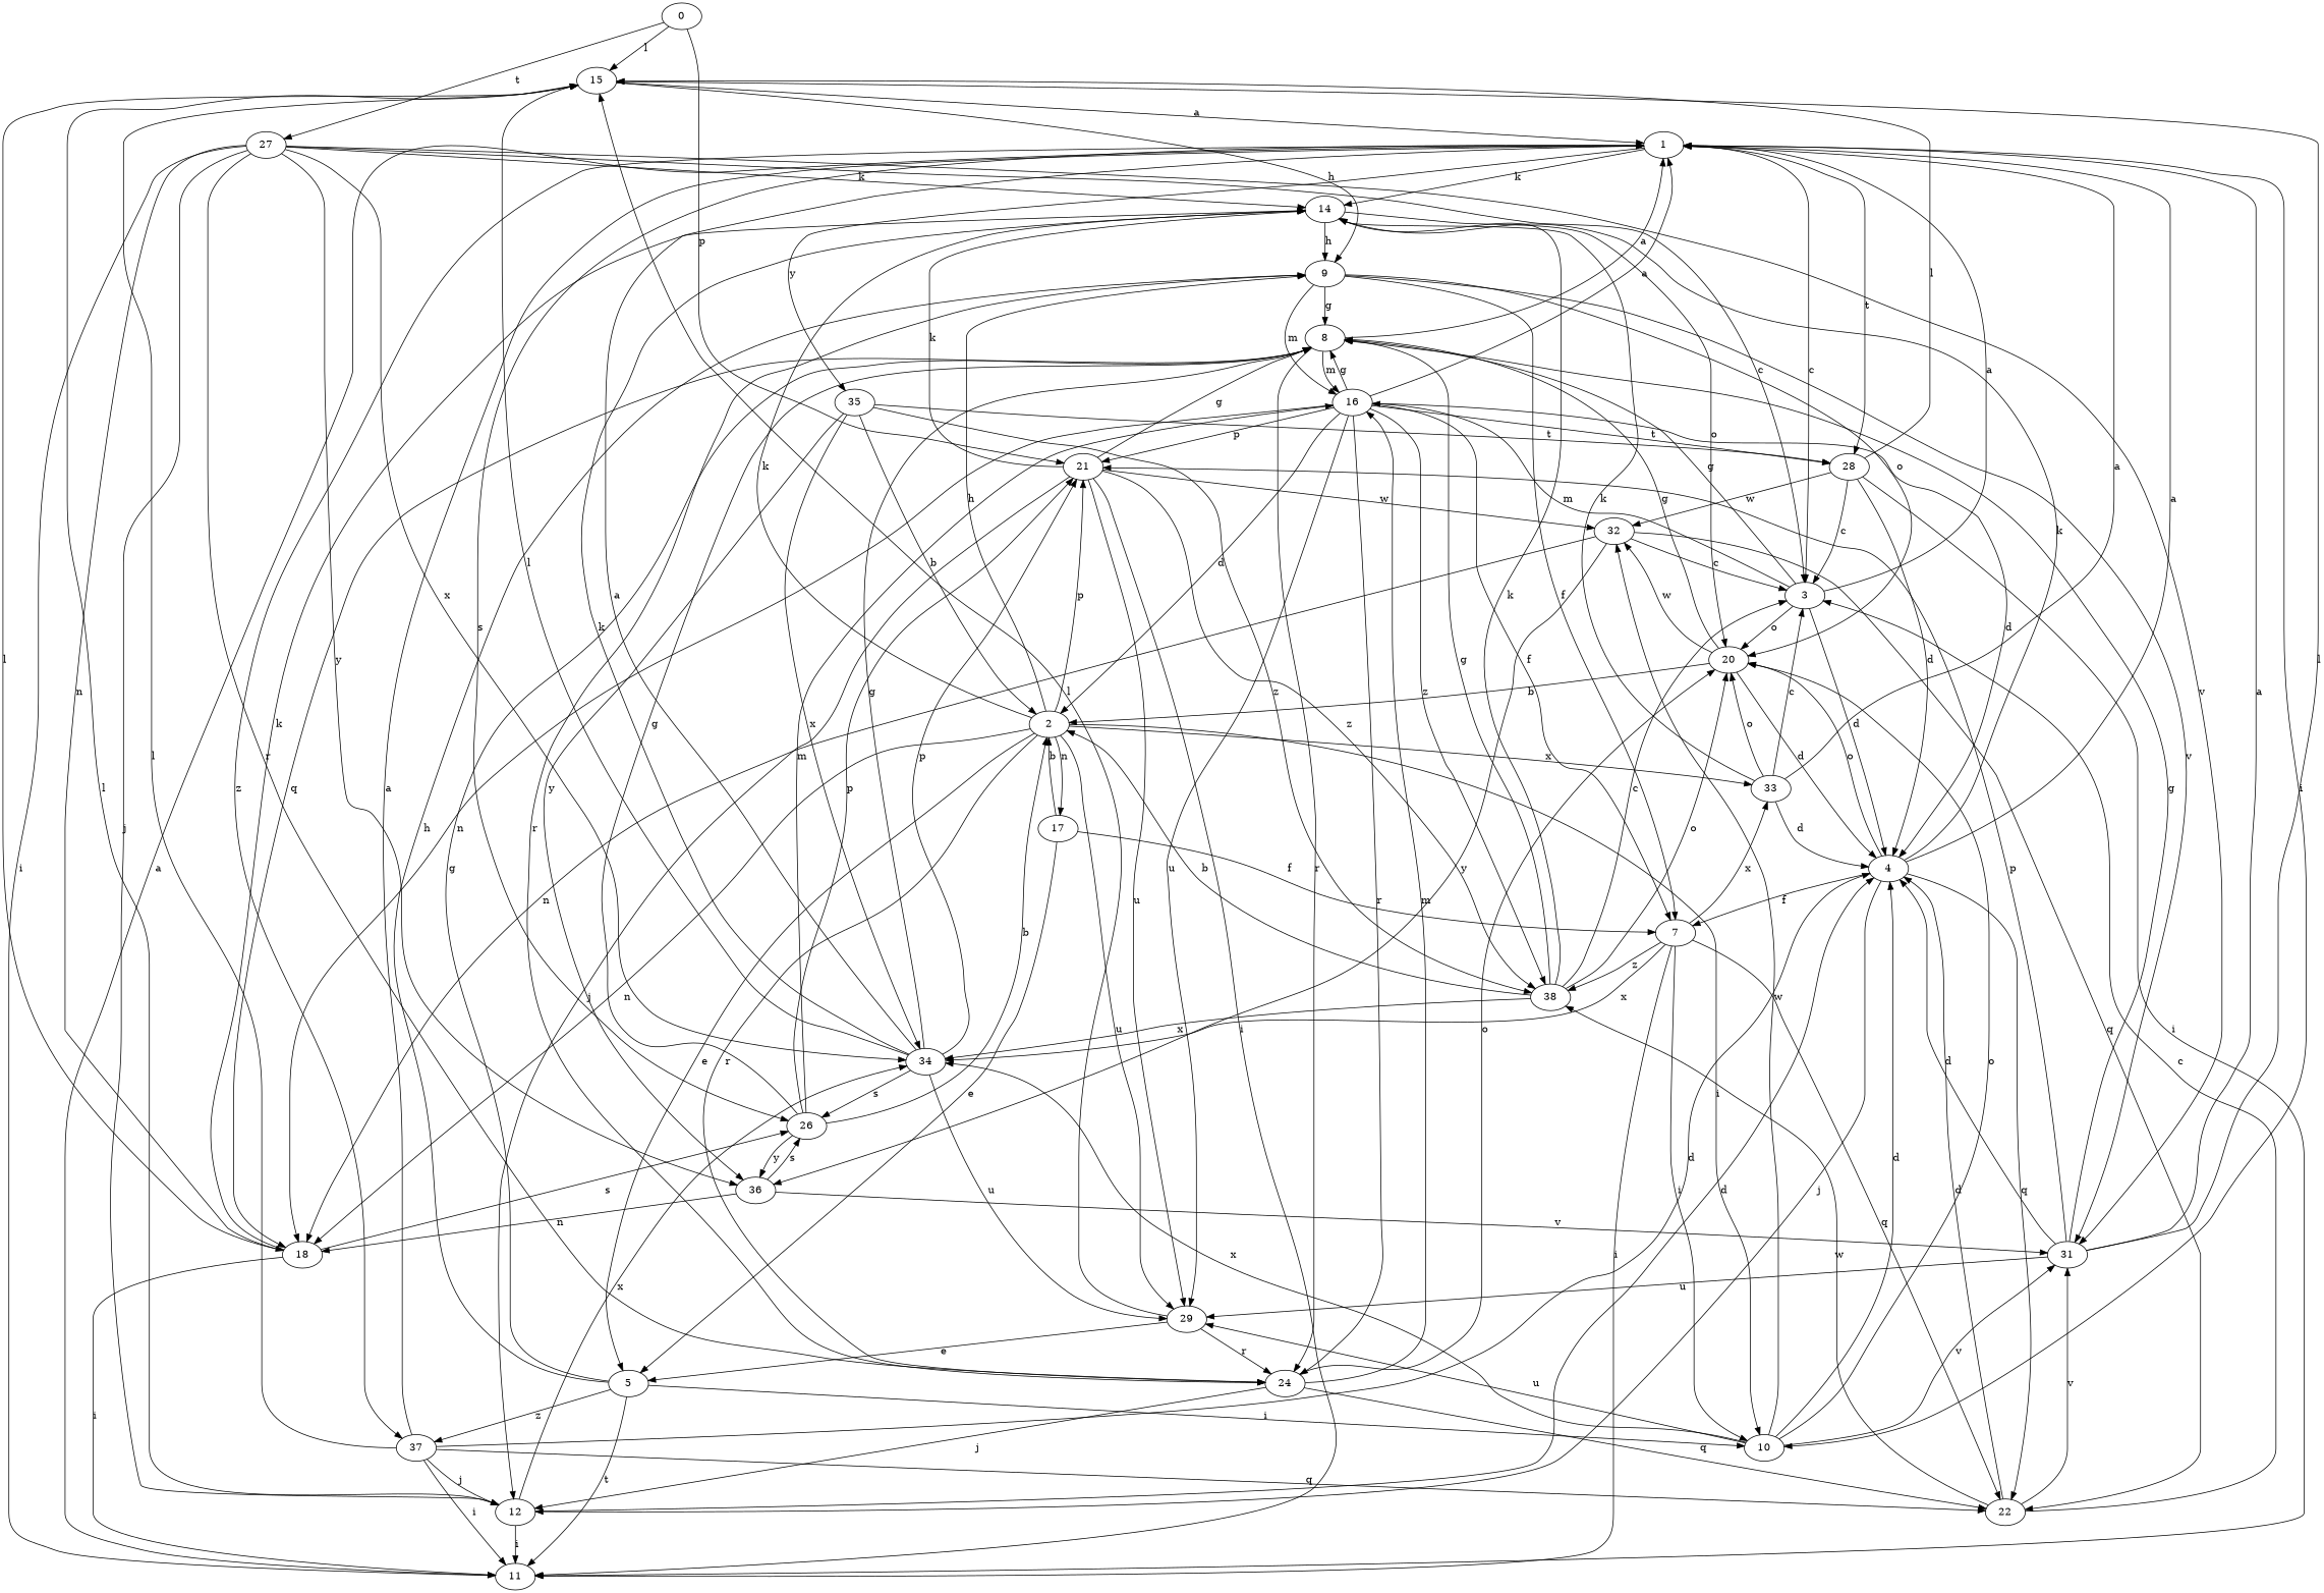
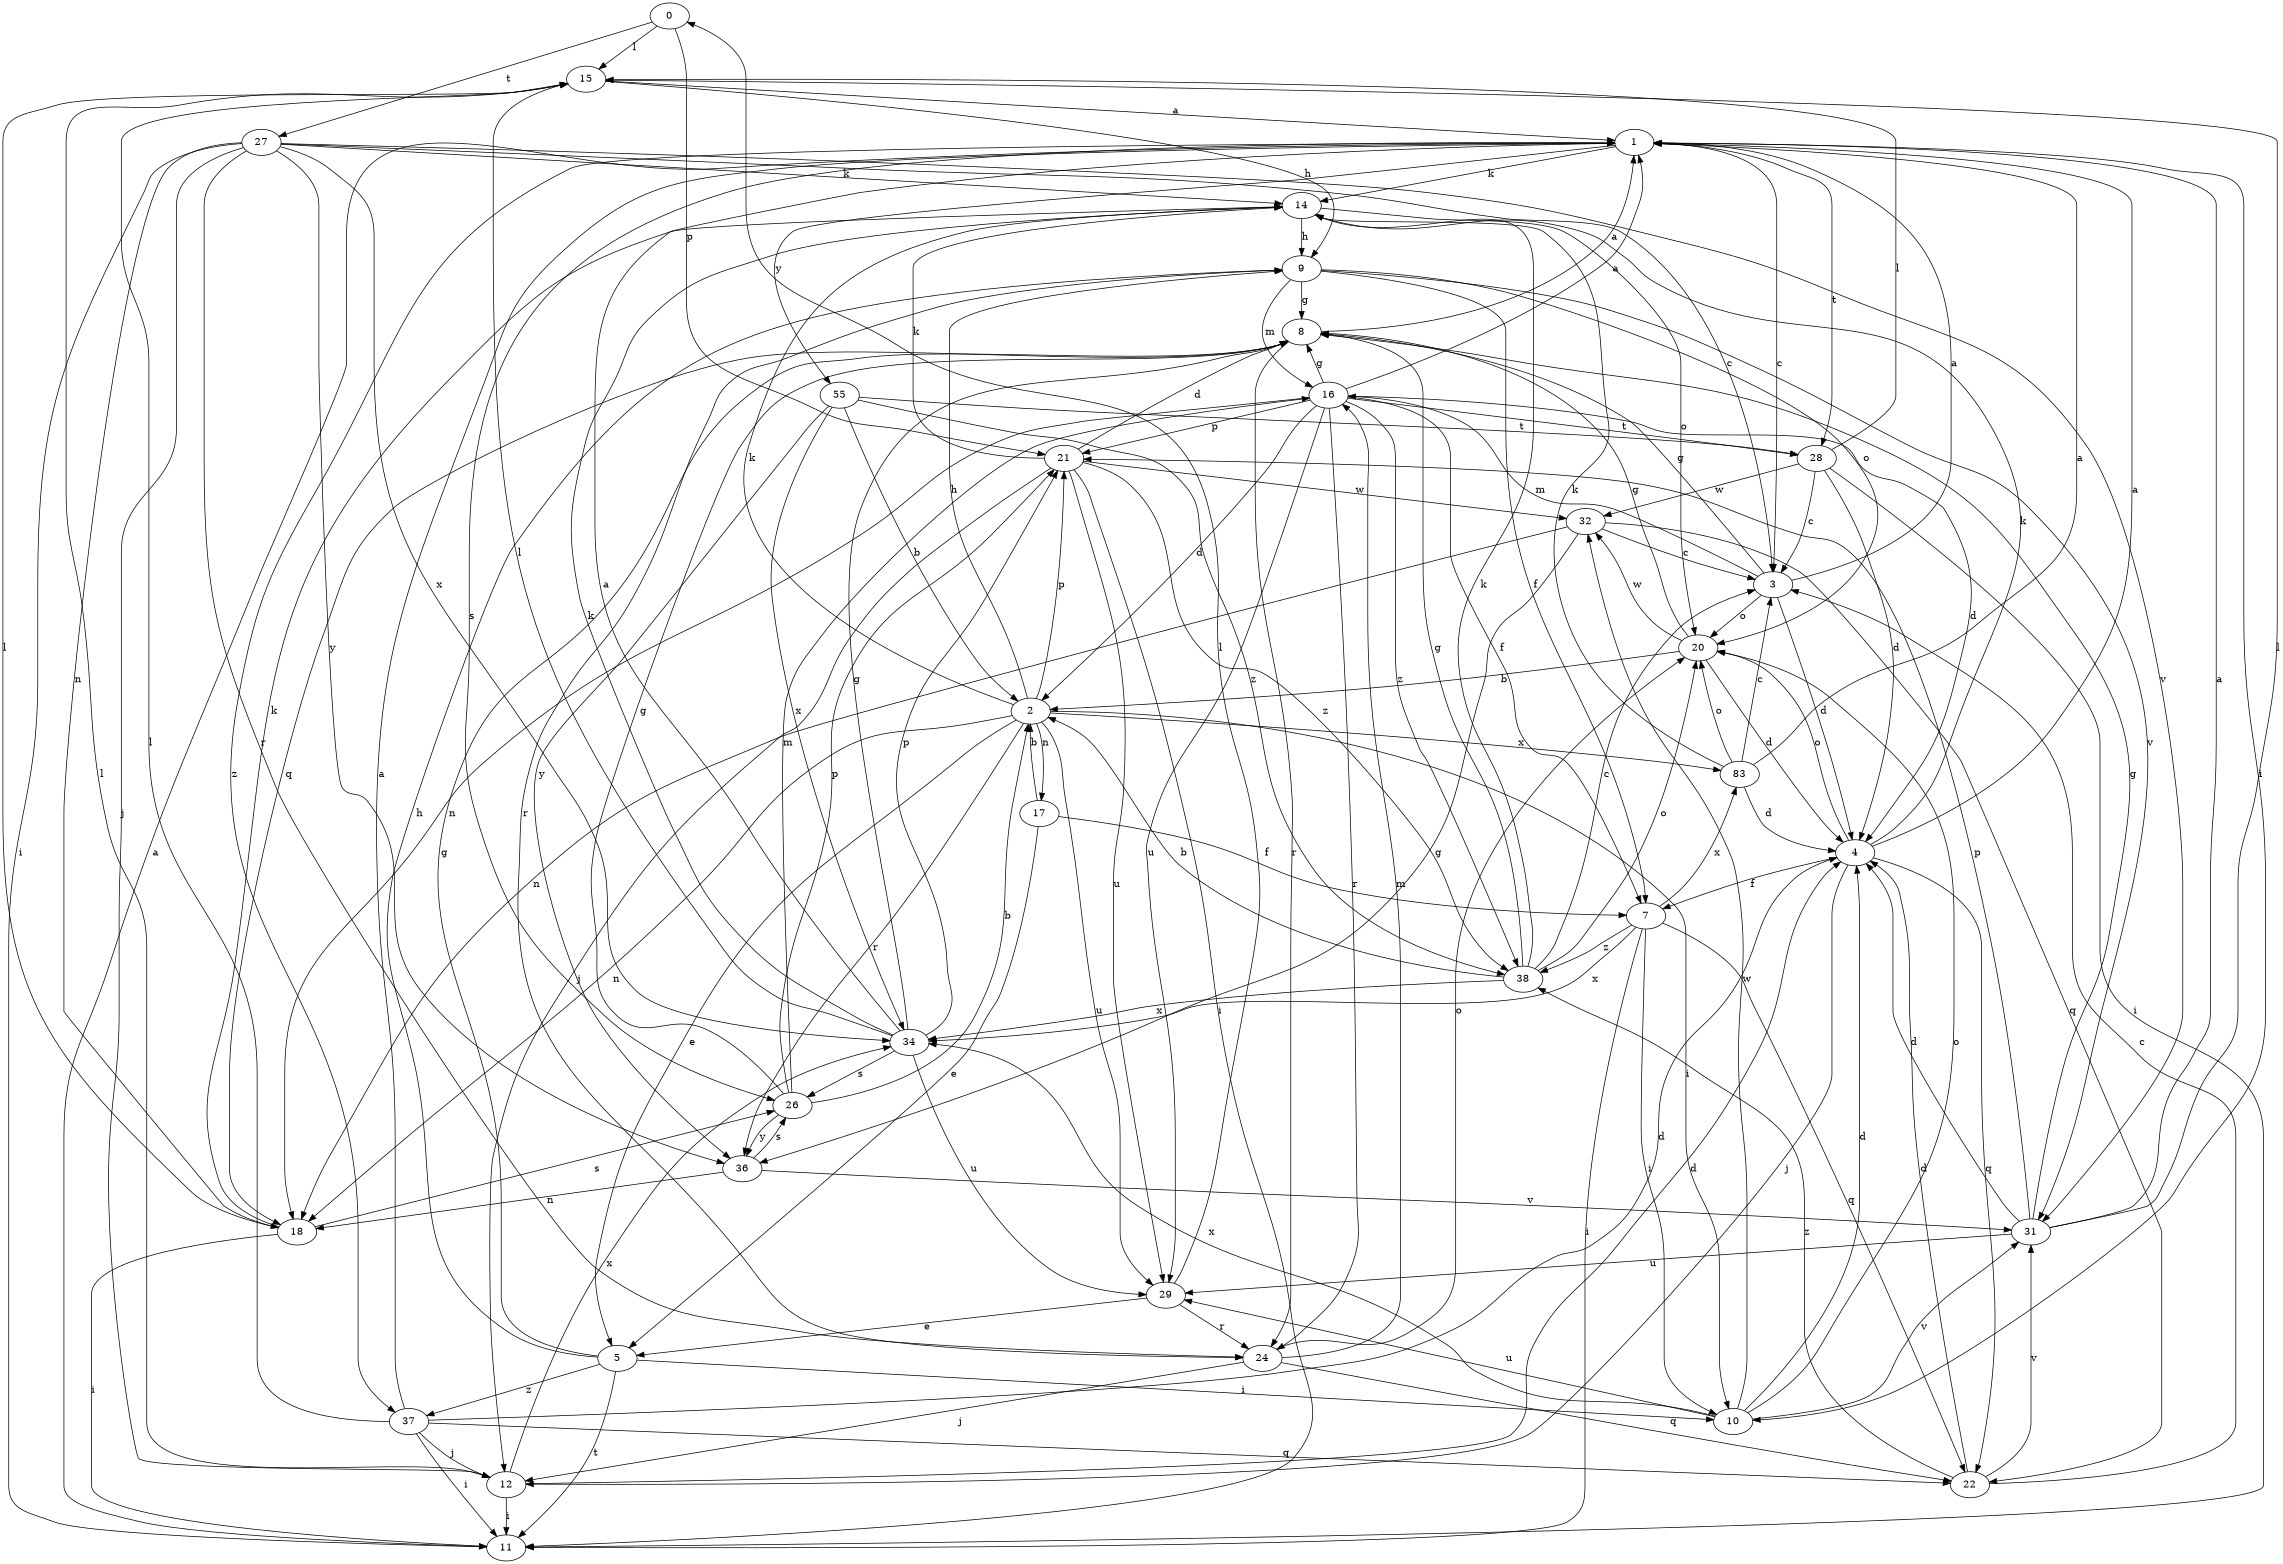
  strict digraph {
    fontname="DejaVu Serif"
    node [fontname="DejaVu Serif"]
    edge [fontname="DejaVu Serif"]
    0
    15
    21
    27
    1
    9
    14
    29
    8
    12
    11
    38
    32
    3
    18
    24
    34
    31
    36
    10
    26
    28
-   35
+   35 [label=55]
    37
    4
    16
    20
    2
    22
    5
    17
-   33
+   33 [label=83]
    7
    0 -> 15 [label=l]
    0 -> 21 [label=p]
    0 -> 27 [label=t]
    15 -> 1 [label=a]
    15 -> 9 [label=h]
    21 -> 14 [label=k]
    21 -> 29 [label=u]
-   21 -> 8 [label=g]
+   21 -> 8 [label=d]
    21 -> 12 [label=j]
    21 -> 11 [label=i]
    21 -> 38 [label=z]
    21 -> 32 [label=w]
    27 -> 14 [label=k]
    27 -> 12 [label=j]
    27 -> 11 [label=i]
    27 -> 3 [label=c]
    27 -> 18 [label=n]
    27 -> 24 [label=r]
    27 -> 34 [label=x]
    27 -> 31 [label=v]
    27 -> 36 [label=y]
    1 -> 14 [label=k]
    1 -> 3 [label=c]
    1 -> 10 [label=i]
    1 -> 26 [label=s]
    1 -> 28 [label=t]
    1 -> 35 [label=y]
    1 -> 37 [label=z]
    9 -> 8 [label=g]
    9 -> 24 [label=r]
    9 -> 31 [label=v]
    9 -> 16 [label=m]
    9 -> 20 [label=o]
    9 -> 7 [label=f]
    14 -> 9 [label=h]
    14 -> 20 [label=o]
-   29 -> 15 [label=l]
+   29 -> 0 [label=l]
    29 -> 24 [label=r]
    29 -> 5 [label=e]
    8 -> 1 [label=a]
    8 -> 18 [label=q]
    8 -> 24 [label=r]
-   8 -> 16 [label=m]
    12 -> 15 [label=l]
    12 -> 11 [label=i]
    12 -> 34 [label=x]
    12 -> 4 [label=d]
    11 -> 1 [label=a]
    38 -> 14 [label=k]
    38 -> 8 [label=g]
    38 -> 3 [label=c]
    38 -> 34 [label=x]
    38 -> 20 [label=o]
    38 -> 2 [label=b]
    32 -> 3 [label=c]
    32 -> 18 [label=n]
-   32 -> 36 [label=y]
+   32 -> 36 [label=g]
    32 -> 22 [label=q]
    3 -> 1 [label=a]
    3 -> 8 [label=g]
    3 -> 4 [label=d]
    3 -> 16 [label=m]
    3 -> 20 [label=o]
    18 -> 15 [label=l]
    18 -> 14 [label=k]
    18 -> 11 [label=i]
    18 -> 26 [label=s]
    24 -> 12 [label=j]
    24 -> 16 [label=m]
    24 -> 20 [label=o]
    24 -> 22 [label=q]
    34 -> 15 [label=l]
    34 -> 21 [label=p]
    34 -> 1 [label=a]
    34 -> 14 [label=k]
    34 -> 29 [label=u]
    34 -> 8 [label=g]
    34 -> 26 [label=s]
    31 -> 15 [label=l]
    31 -> 21 [label=p]
    31 -> 1 [label=a]
    31 -> 29 [label=u]
    31 -> 8 [label=g]
    31 -> 4 [label=d]
    36 -> 18 [label=n]
    36 -> 31 [label=v]
    36 -> 26 [label=s]
    10 -> 29 [label=u]
    10 -> 32 [label=w]
    10 -> 34 [label=x]
    10 -> 31 [label=v]
    10 -> 4 [label=d]
    10 -> 20 [label=o]
    26 -> 21 [label=p]
    26 -> 8 [label=g]
    26 -> 36 [label=y]
    26 -> 16 [label=m]
    26 -> 2 [label=b]
    28 -> 15 [label=l]
    28 -> 11 [label=i]
    28 -> 32 [label=w]
    28 -> 3 [label=c]
    28 -> 4 [label=d]
    35 -> 38 [label=z]
    35 -> 34 [label=x]
    35 -> 36 [label=y]
    35 -> 28 [label=t]
    35 -> 2 [label=b]
    37 -> 15 [label=l]
    37 -> 1 [label=a]
    37 -> 12 [label=j]
    37 -> 11 [label=i]
    37 -> 4 [label=d]
    37 -> 22 [label=q]
    4 -> 1 [label=a]
    4 -> 14 [label=k]
    4 -> 12 [label=j]
    4 -> 20 [label=o]
    4 -> 22 [label=q]
    4 -> 7 [label=f]
    16 -> 21 [label=p]
    16 -> 1 [label=a]
    16 -> 29 [label=u]
    16 -> 8 [label=g]
    16 -> 38 [label=z]
    16 -> 18 [label=n]
    16 -> 24 [label=r]
    16 -> 28 [label=t]
    16 -> 4 [label=d]
    16 -> 2 [label=d]
    16 -> 7 [label=f]
    20 -> 8 [label=g]
    20 -> 32 [label=w]
    20 -> 4 [label=d]
    20 -> 2 [label=b]
    2 -> 21 [label=p]
    2 -> 9 [label=h]
    2 -> 14 [label=k]
    2 -> 29 [label=u]
    2 -> 18 [label=n]
-   2 -> 24 [label=r]
+   2 -> 36 [label=r]
    2 -> 10 [label=i]
    2 -> 5 [label=e]
    2 -> 17 [label=n]
    2 -> 33 [label=x]
-   22 -> 38 [label=w]
+   22 -> 38 [label=z]
    22 -> 3 [label=c]
    22 -> 31 [label=v]
    22 -> 4 [label=d]
    5 -> 9 [label=h]
    5 -> 8 [label=g]
    5 -> 11 [label=t]
    5 -> 10 [label=i]
    5 -> 37 [label=z]
    17 -> 2 [label=b]
    17 -> 5 [label=e]
    17 -> 7 [label=f]
    33 -> 1 [label=a]
    33 -> 14 [label=k]
    33 -> 3 [label=c]
    33 -> 4 [label=d]
    33 -> 20 [label=o]
    7 -> 11 [label=i]
    7 -> 38 [label=z]
    7 -> 34 [label=x]
    7 -> 10 [label=i]
    7 -> 22 [label=q]
    7 -> 33 [label=x]
  }
